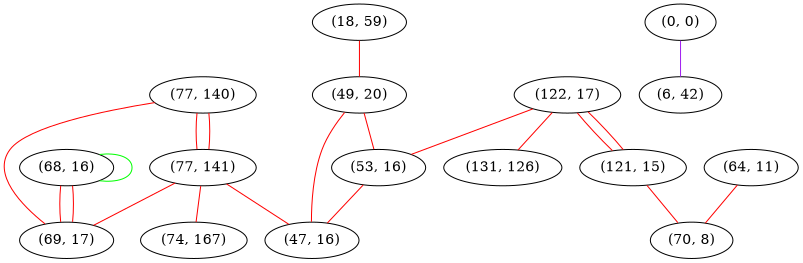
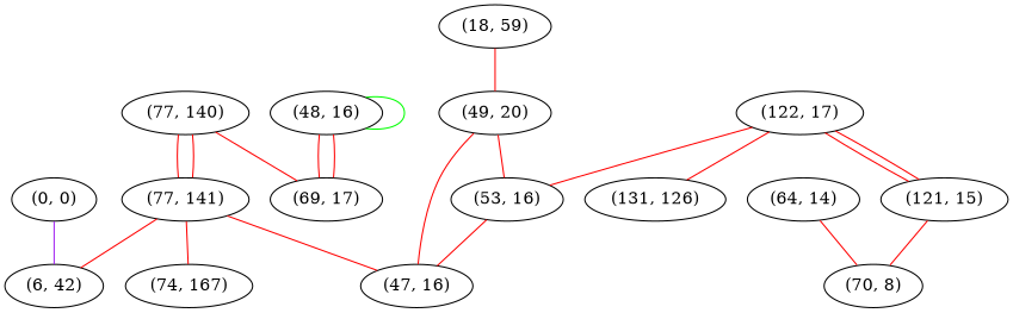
  graph {
    edge [color=red weight=1]
    "(77, 140)"
    "(77, 141)"
    "(69, 17)"
    "(6, 42)"
    "(74, 167)"
    "(47, 16)"
    "(0, 0)"
    "(122, 17)"
    "(131, 126)"
    "(121, 15)"
    "(53, 16)"
    "(70, 8)"
-   "(64, 14)" [label="(64, 11)"]
-   "(68, 16)"
+   "(64, 14)"
+   "(68, 16)" [label="(48, 16)"]
    "(18, 59)"
    "(49, 20)"
    "(77, 140)" -- "(77, 141)"
    "(77, 140)" -- "(77, 141)"
    "(77, 140)" -- "(69, 17)"
-   "(77, 141)" -- "(69, 17)"
+   "(77, 141)" -- "(6, 42)"
    "(77, 141)" -- "(74, 167)"
    "(77, 141)" -- "(47, 16)"
    "(0, 0)" -- "(6, 42)" [color=purple weight=4]
    "(122, 17)" -- "(131, 126)"
    "(122, 17)" -- "(121, 15)"
    "(122, 17)" -- "(121, 15)"
    "(122, 17)" -- "(53, 16)"
    "(121, 15)" -- "(70, 8)"
    "(53, 16)" -- "(47, 16)"
    "(64, 14)" -- "(70, 8)"
    "(68, 16)" -- "(69, 17)"
    "(68, 16)" -- "(69, 17)"
    "(68, 16)" -- "(68, 16)" [color=green weight=2]
    "(18, 59)" -- "(49, 20)"
    "(49, 20)" -- "(47, 16)"
    "(49, 20)" -- "(53, 16)"
  }
